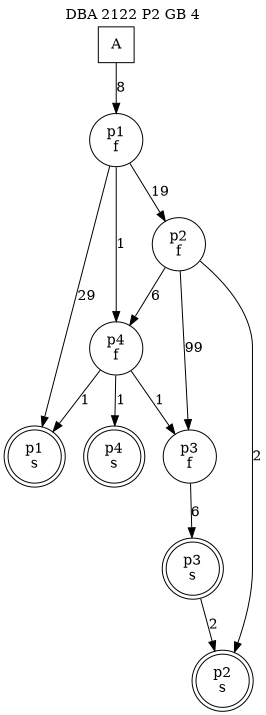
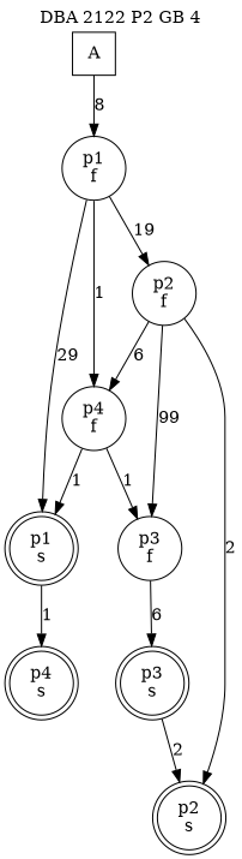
  digraph {
    label=" DBA 2122 P2 GB 4 "
    labelloc=tl
    rankdir=TB
    node [shape=circle]
    n1 [label=A shape=square]
    n2 [label="p1\nf"]
    n3 [label="p1\ns" shape=doublecircle]
    n4 [label="p2\nf"]
    n5 [label="p4\nf"]
    n6 [label="p3\nf"]
    n7 [label="p2\ns" shape=doublecircle]
    n8 [label="p4\ns" shape=doublecircle]
    n9 [label="p3\ns" shape=doublecircle]
    n1 -> n2 [label=8]
    n2 -> n3 [label=29]
    n2 -> n4 [label=19]
    n2 -> n5 [label=1]
    n4 -> n5 [label=6]
    n4 -> n6 [label=99]
    n4 -> n7 [label=2]
    n5 -> n3 [label=1]
    n5 -> n6 [label=1]
-   n5 -> n8 [label=1]
+   n3 -> n8 [label=1]
    n6 -> n9 [label=6]
    n9 -> n7 [label=2]
  }
